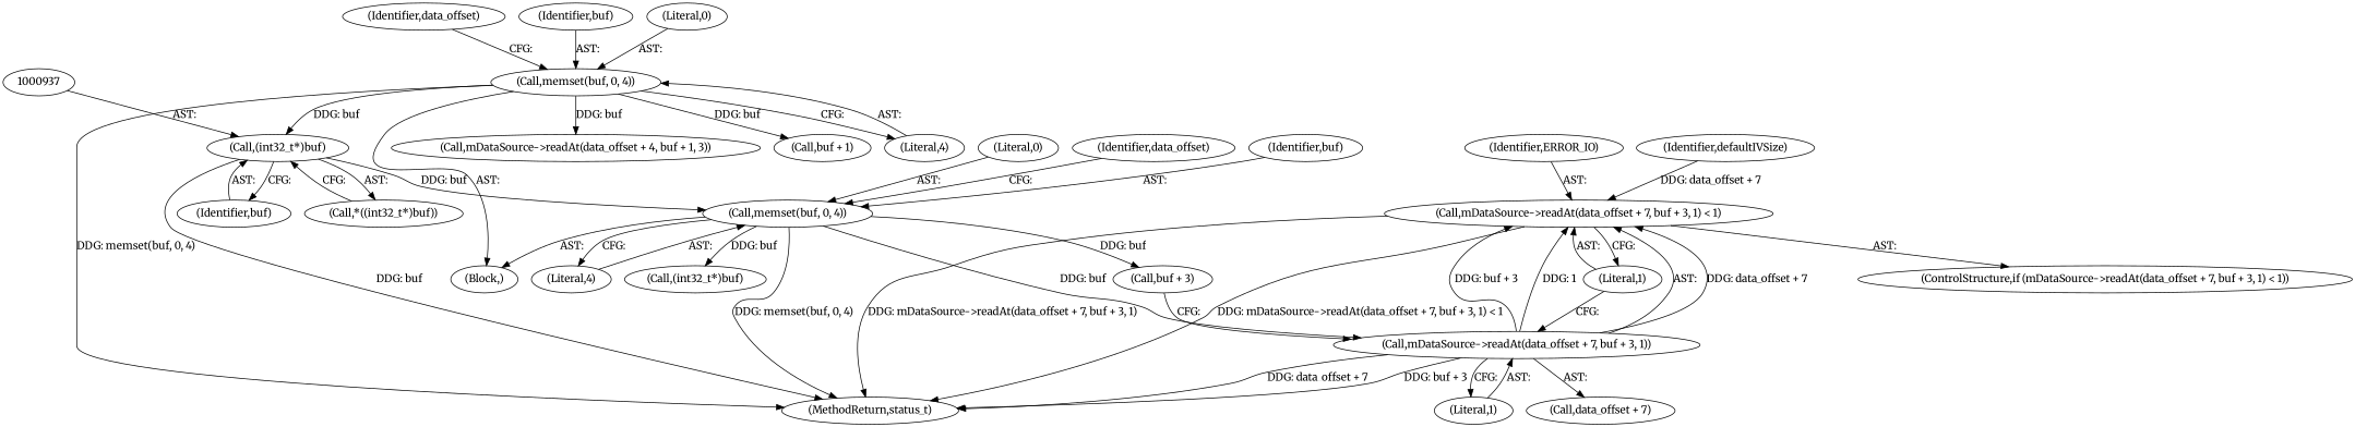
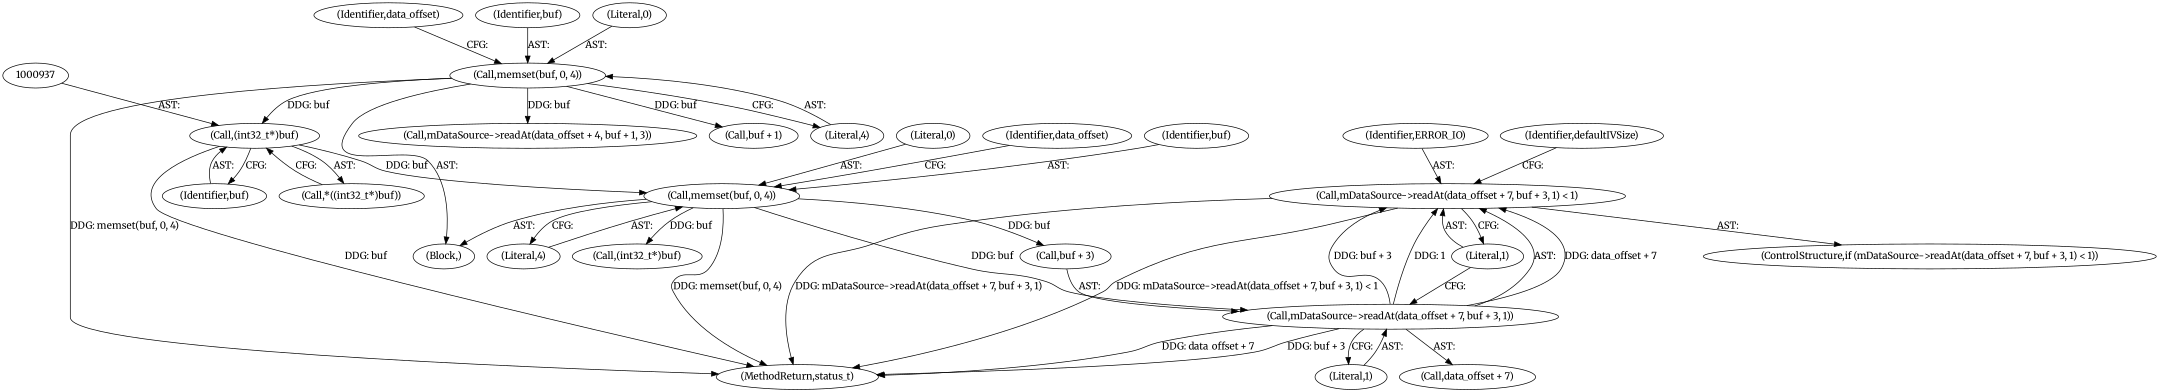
  digraph {
    fontname=Merriweather
    node [fontname=Merriweather]
    edge [fontname=Merriweather]
    n1 [label="(Call,mDataSource->readAt(data_offset + 7, buf + 3, 1) < 1)"]
    n2 [label="(ControlStructure,if (mDataSource->readAt(data_offset + 7, buf + 3, 1) < 1))"]
    n3 [label="(MethodReturn,status_t)"]
    n4 [label="(Literal,1)"]
    n5 [label="(Call,mDataSource->readAt(data_offset + 7, buf + 3, 1))"]
    n6 [label="(Literal,1)"]
    n7 [label="(Call,data_offset + 7)"]
    n8 [label="(Call,memset(buf, 0, 4))"]
    n9 [label="(Call,(int32_t*)buf)"]
    n10 [label="(Call,buf + 3)"]
    n11 [label="(Literal,4)"]
    n12 [label="(Block,)"]
    n13 [label="(Call,(int32_t*)buf)"]
    n14 [label="(Identifier,buf)"]
    n15 [label="(Call,*((int32_t*)buf))"]
    n16 [label="(Call,memset(buf, 0, 4))"]
    n17 [label="(Call,mDataSource->readAt(data_offset + 4, buf + 1, 3))"]
    n18 [label="(Call,buf + 1)"]
    n19 [label="(Literal,4)"]
    n20 [label="(Identifier,data_offset)"]
    n21 [label="(Identifier,defaultIVSize)"]
    n22 [label="(Identifier,buf)"]
    n23 [label="(Identifier,ERROR_IO)"]
    n24 [label="(Literal,0)"]
    n25 [label="(Identifier,data_offset)"]
    n26 [label="(Identifier,buf)"]
    n27 [label="(Literal,0)"]
    1000937
    n1 -> n2 [label="AST: "]
    n1 -> n3 [label="DDG: mDataSource->readAt(data_offset + 7, buf + 3, 1)"]
    n1 -> n3 [label="DDG: mDataSource->readAt(data_offset + 7, buf + 3, 1) < 1"]
    n1 -> n4 [label="CFG: "]
    n4 -> n1 [label="AST: "]
    n4 -> n5 [label="CFG: "]
    n5 -> n1 [label="AST: "]
    n5 -> n1 [label="DDG: data_offset + 7"]
    n5 -> n1 [label="DDG: buf + 3"]
    n5 -> n1 [label="DDG: 1"]
    n5 -> n3 [label="DDG: data_offset + 7"]
    n5 -> n3 [label="DDG: buf + 3"]
    n5 -> n6 [label="CFG: "]
    n5 -> n7 [label="AST: "]
    n6 -> n5 [label="AST: "]
    n8 -> n3 [label="DDG: memset(buf, 0, 4)"]
    n8 -> n5 [label="DDG: buf"]
    n8 -> n9 [label="DDG: buf"]
    n8 -> n10 [label="DDG: buf"]
    n8 -> n11 [label="CFG: "]
    n8 -> n12 [label="AST: "]
-   n10 -> n5 [label="CFG: "]
+   n10 -> n5 [label="AST: "]
    n11 -> n8 [label="AST: "]
    n13 -> n3 [label="DDG: buf"]
    n13 -> n8 [label="DDG: buf"]
    n13 -> n14 [label="CFG: "]
    n13 -> n15 [label="AST: "]
    n14 -> n13 [label="AST: "]
    n15 -> n13 [label="CFG: "]
    n16 -> n3 [label="DDG: memset(buf, 0, 4)"]
    n16 -> n12 [label="AST: "]
    n16 -> n13 [label="DDG: buf"]
    n16 -> n17 [label="DDG: buf"]
    n16 -> n18 [label="DDG: buf"]
    n16 -> n19 [label="CFG: "]
    n19 -> n16 [label="AST: "]
    n20 -> n16 [label="CFG: "]
-   n21 -> n1 [label="DDG: data_offset + 7"]
+   n21 -> n1 [label="CFG: "]
    n22 -> n16 [label="AST: "]
    n23 -> n1 [label="AST: "]
    n24 -> n8 [label="AST: "]
    n25 -> n8 [label="CFG: "]
    n26 -> n8 [label="AST: "]
    n27 -> n16 [label="AST: "]
    1000937 -> n13 [label="AST: "]
  }
